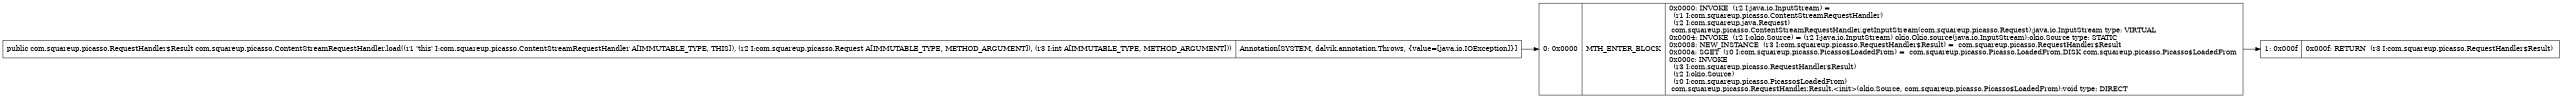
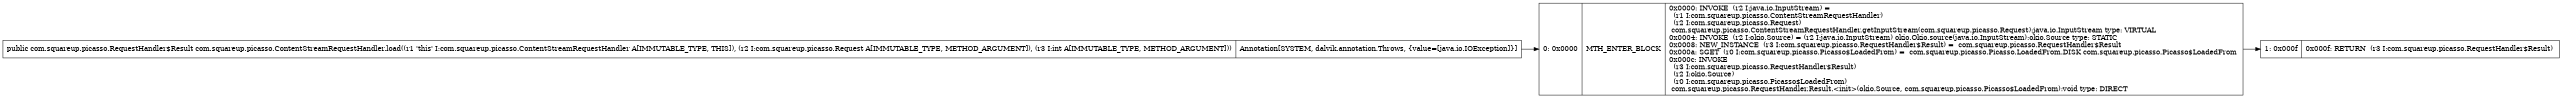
  digraph {
    rankdir=LR
    node [shape=record]
-   n1 [label="{0\:\ 0x0000|MTH_ENTER_BLOCK\l|0x0000: INVOKE  (r2 I:java.io.InputStream) = \l  (r1 I:com.squareup.picasso.ContentStreamRequestHandler)\l  (r2 I:com.squareup.java.Request)\l com.squareup.picasso.ContentStreamRequestHandler.getInputStream(com.squareup.picasso.Request):java.io.InputStream type: VIRTUAL \l0x0004: INVOKE  (r2 I:okio.Source) = (r2 I:java.io.InputStream) okio.Okio.source(java.io.InputStream):okio.Source type: STATIC \l0x0008: NEW_INSTANCE  (r3 I:com.squareup.picasso.RequestHandler$Result) =  com.squareup.picasso.RequestHandler$Result \l0x000a: SGET  (r0 I:com.squareup.picasso.Picasso$LoadedFrom) =  com.squareup.picasso.Picasso.LoadedFrom.DISK com.squareup.picasso.Picasso$LoadedFrom \l0x000c: INVOKE  \l  (r3 I:com.squareup.picasso.RequestHandler$Result)\l  (r2 I:okio.Source)\l  (r0 I:com.squareup.picasso.Picasso$LoadedFrom)\l com.squareup.picasso.RequestHandler.Result.\<init\>(okio.Source, com.squareup.picasso.Picasso$LoadedFrom):void type: DIRECT \l}"]
+   n1 [label="{0\:\ 0x0000|MTH_ENTER_BLOCK\l|0x0000: INVOKE  (r2 I:java.io.InputStream) = \l  (r1 I:com.squareup.picasso.ContentStreamRequestHandler)\l  (r2 I:com.squareup.picasso.Request)\l com.squareup.picasso.ContentStreamRequestHandler.getInputStream(com.squareup.picasso.Request):java.io.InputStream type: VIRTUAL \l0x0004: INVOKE  (r2 I:okio.Source) = (r2 I:java.io.InputStream) okio.Okio.source(java.io.InputStream):okio.Source type: STATIC \l0x0008: NEW_INSTANCE  (r3 I:com.squareup.picasso.RequestHandler$Result) =  com.squareup.picasso.RequestHandler$Result \l0x000a: SGET  (r0 I:com.squareup.picasso.Picasso$LoadedFrom) =  com.squareup.picasso.Picasso.LoadedFrom.DISK com.squareup.picasso.Picasso$LoadedFrom \l0x000c: INVOKE  \l  (r3 I:com.squareup.picasso.RequestHandler$Result)\l  (r2 I:okio.Source)\l  (r0 I:com.squareup.picasso.Picasso$LoadedFrom)\l com.squareup.picasso.RequestHandler.Result.\<init\>(okio.Source, com.squareup.picasso.Picasso$LoadedFrom):void type: DIRECT \l}"]
    n2 [label="{1\:\ 0x000f|0x000f: RETURN  (r3 I:com.squareup.picasso.RequestHandler$Result) \l}"]
    n3 [label="{public com.squareup.picasso.RequestHandler$Result com.squareup.picasso.ContentStreamRequestHandler.load((r1 'this' I:com.squareup.picasso.ContentStreamRequestHandler A[IMMUTABLE_TYPE, THIS]), (r2 I:com.squareup.picasso.Request A[IMMUTABLE_TYPE, METHOD_ARGUMENT]), (r3 I:int A[IMMUTABLE_TYPE, METHOD_ARGUMENT]))  | Annotation[SYSTEM, dalvik.annotation.Throws, \{value=[java.io.IOException]\}]\l}"]
    n1 -> n2
    n3 -> n1
  }
